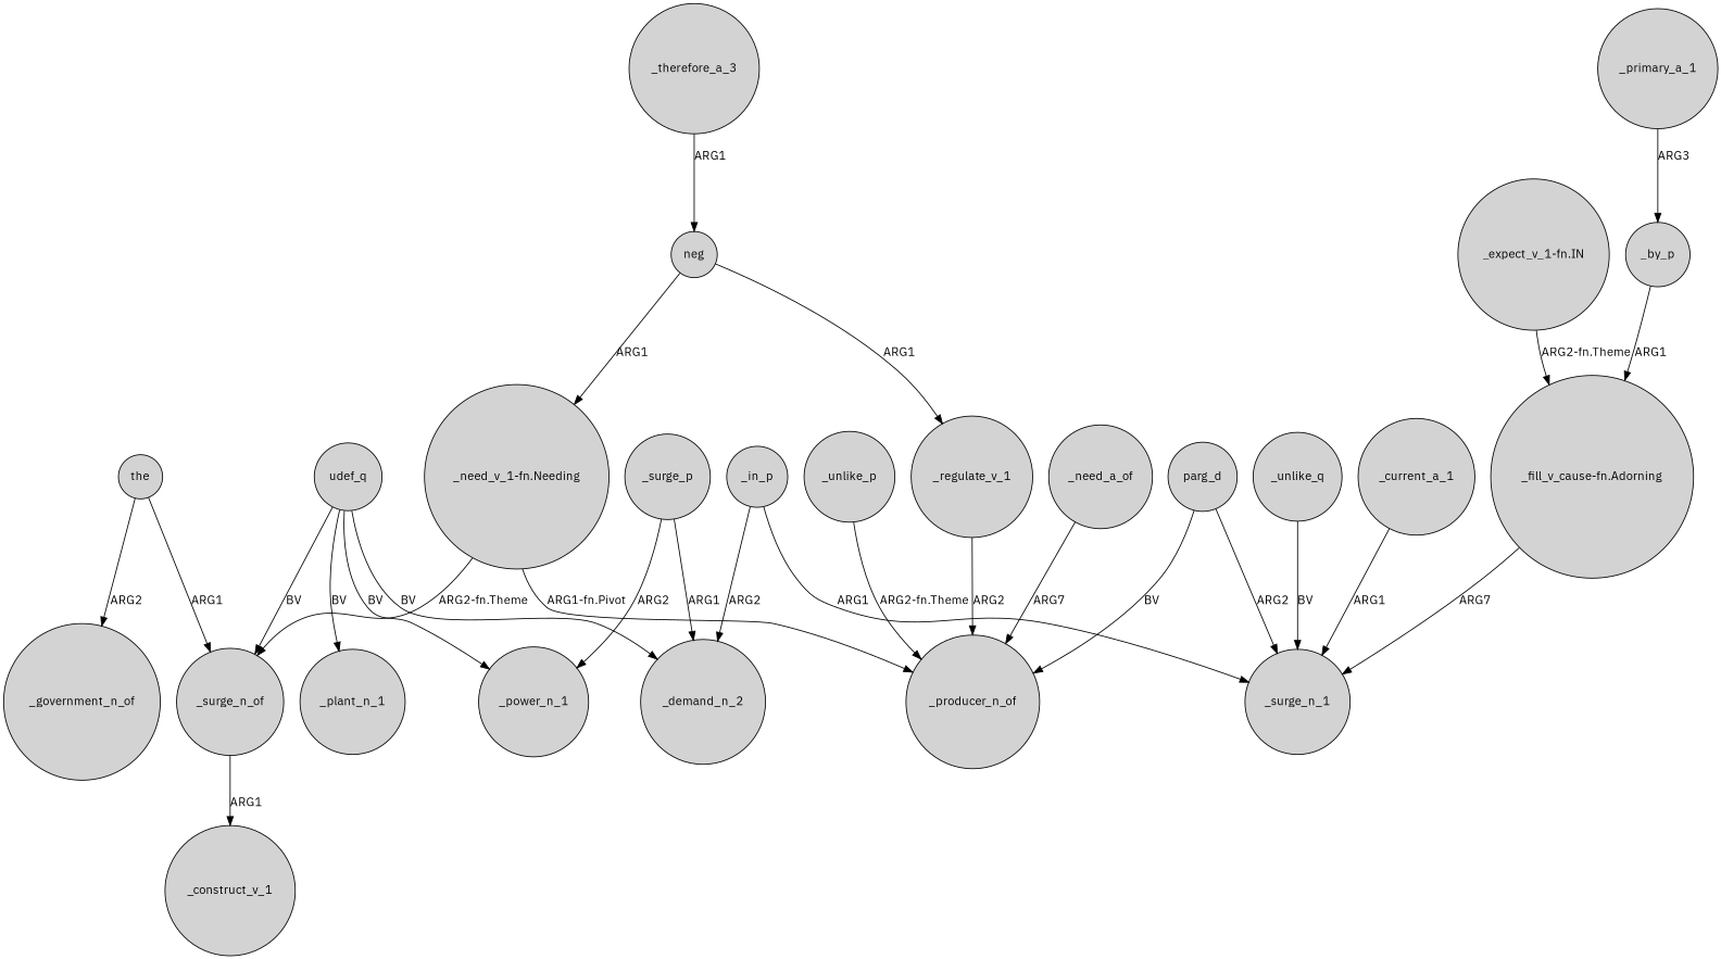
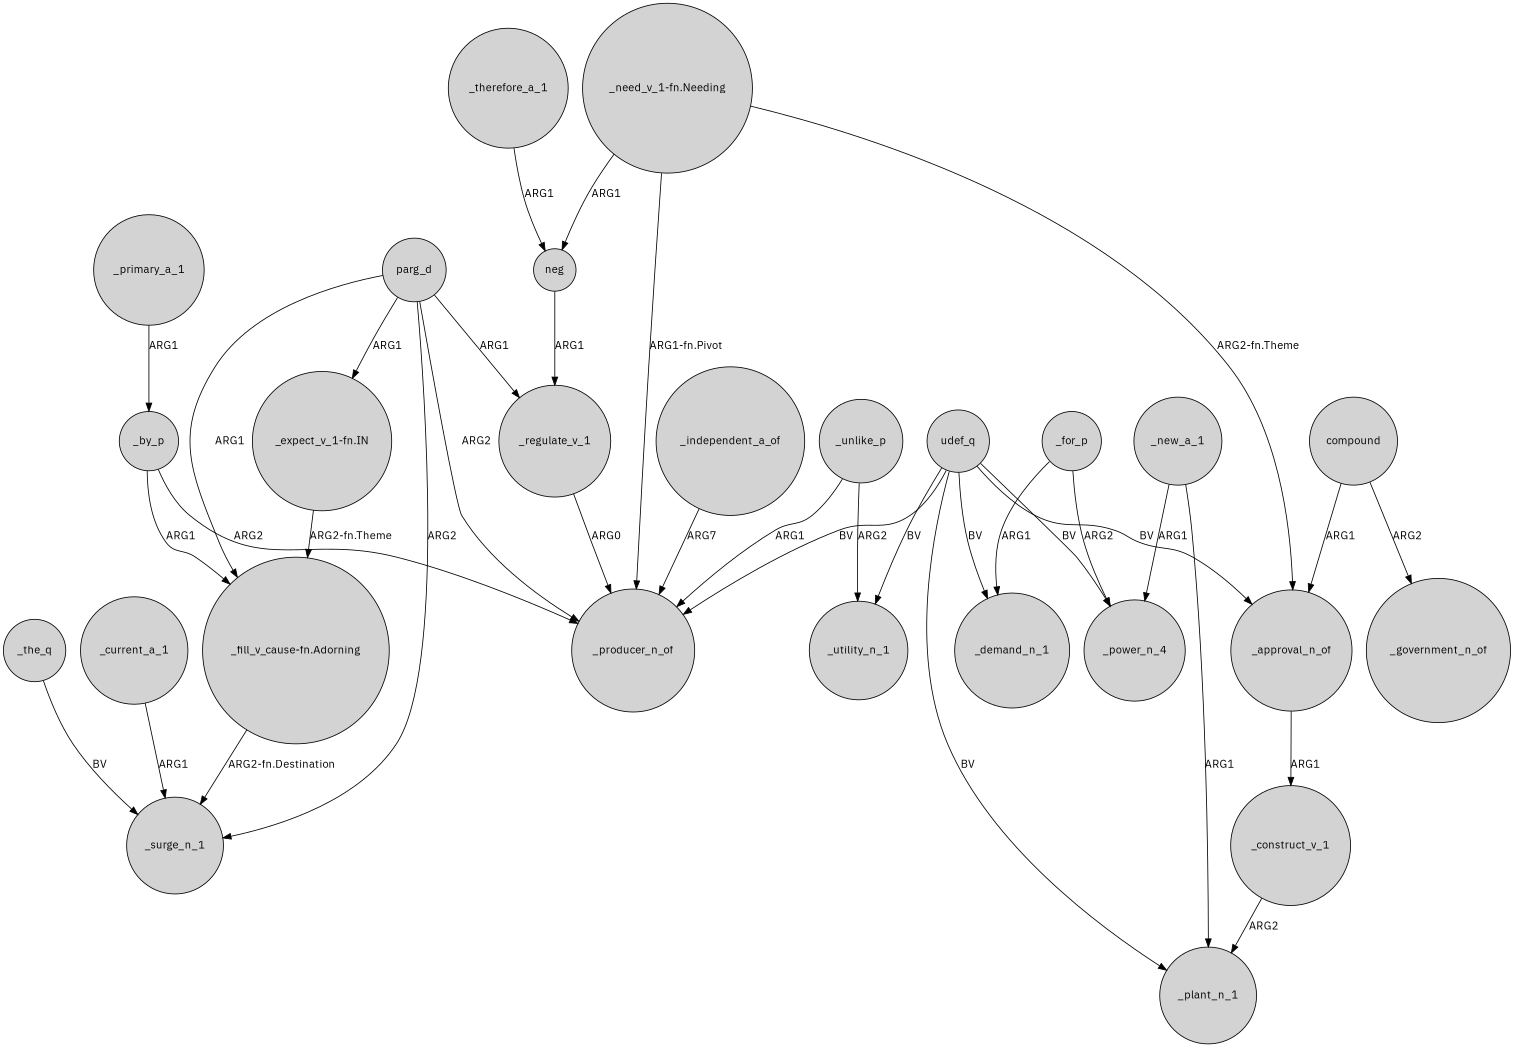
  digraph {
    fontname="IBM Plex Sans"
    node [fontname="IBM Plex Sans" shape=circle style=filled]
    edge [fontname="IBM Plex Sans"]
    _by_p
    "_fill_v_cause-fn.Adorning"
    _producer_n_of
    _surge_n_1
-   _power_n_1
+   _new_a_1
+   _power_n_1 [label=_power_n_4]
    _plant_n_1
    neg
    "_need_v_1-fn.Needing"
    _regulate_v_1
-   _approval_n_of [label=_surge_n_of]
+   _approval_n_of
    _construct_v_1
-   compound [label=the]
+   compound
    _government_n_of
    udef_q
-   _demand_n_1 [label=_demand_n_2]
+   _utility_n_1
+   _demand_n_1
    parg_d
    "_expect_v_1-fn.IN"
-   _in_p
    _unlike_p
-   _for_p [label=_surge_p]
-   _the_q [label=_unlike_q]
+   _for_p
+   _the_q
    _current_a_1
-   _therefore_a_1 [label=_therefore_a_3]
-   _independent_a_of [label=_need_a_of]
+   _therefore_a_1
+   _independent_a_of
    _primary_a_1
    _by_p -> "_fill_v_cause-fn.Adorning" [label=ARG1]
-   "_fill_v_cause-fn.Adorning" -> _surge_n_1 [label=ARG7]
-   neg -> "_need_v_1-fn.Needing" [label=ARG1]
+   _by_p -> _producer_n_of [label=ARG2]
+   "_fill_v_cause-fn.Adorning" -> _surge_n_1 [label="ARG2-fn.Destination"]
+   _new_a_1 -> _power_n_1 [label=ARG1]
+   _new_a_1 -> _plant_n_1 [label=ARG1]
+   "_need_v_1-fn.Needing" -> neg [label=ARG1]
    neg -> _regulate_v_1 [label=ARG1]
    "_need_v_1-fn.Needing" -> _producer_n_of [label="ARG1-fn.Pivot"]
    "_need_v_1-fn.Needing" -> _approval_n_of [label="ARG2-fn.Theme"]
-   _regulate_v_1 -> _producer_n_of [label=ARG2]
+   _regulate_v_1 -> _producer_n_of [label=ARG0]
    _approval_n_of -> _construct_v_1 [label=ARG1]
+   _construct_v_1 -> _plant_n_1 [label=ARG2]
    compound -> _approval_n_of [label=ARG1]
    compound -> _government_n_of [label=ARG2]
+   udef_q -> _producer_n_of [label=BV]
    udef_q -> _power_n_1 [label=BV]
    udef_q -> _plant_n_1 [label=BV]
    udef_q -> _approval_n_of [label=BV]
+   udef_q -> _utility_n_1 [label=BV]
    udef_q -> _demand_n_1 [label=BV]
-   parg_d -> _producer_n_of [label=BV]
+   parg_d -> "_fill_v_cause-fn.Adorning" [label=ARG1]
+   parg_d -> _producer_n_of [label=ARG2]
    parg_d -> _surge_n_1 [label=ARG2]
+   parg_d -> _regulate_v_1 [label=ARG1]
+   parg_d -> "_expect_v_1-fn.IN" [label=ARG1]
    "_expect_v_1-fn.IN" -> "_fill_v_cause-fn.Adorning" [label="ARG2-fn.Theme"]
-   _in_p -> _surge_n_1 [label=ARG1]
-   _in_p -> _demand_n_1 [label=ARG2]
-   _unlike_p -> _producer_n_of [label="ARG2-fn.Theme"]
+   _unlike_p -> _producer_n_of [label=ARG1]
+   _unlike_p -> _utility_n_1 [label=ARG2]
    _for_p -> _power_n_1 [label=ARG2]
    _for_p -> _demand_n_1 [label=ARG1]
    _the_q -> _surge_n_1 [label=BV]
    _current_a_1 -> _surge_n_1 [label=ARG1]
    _therefore_a_1 -> neg [label=ARG1]
    _independent_a_of -> _producer_n_of [label=ARG7]
-   _primary_a_1 -> _by_p [label=ARG3]
+   _primary_a_1 -> _by_p [label=ARG1]
  }
